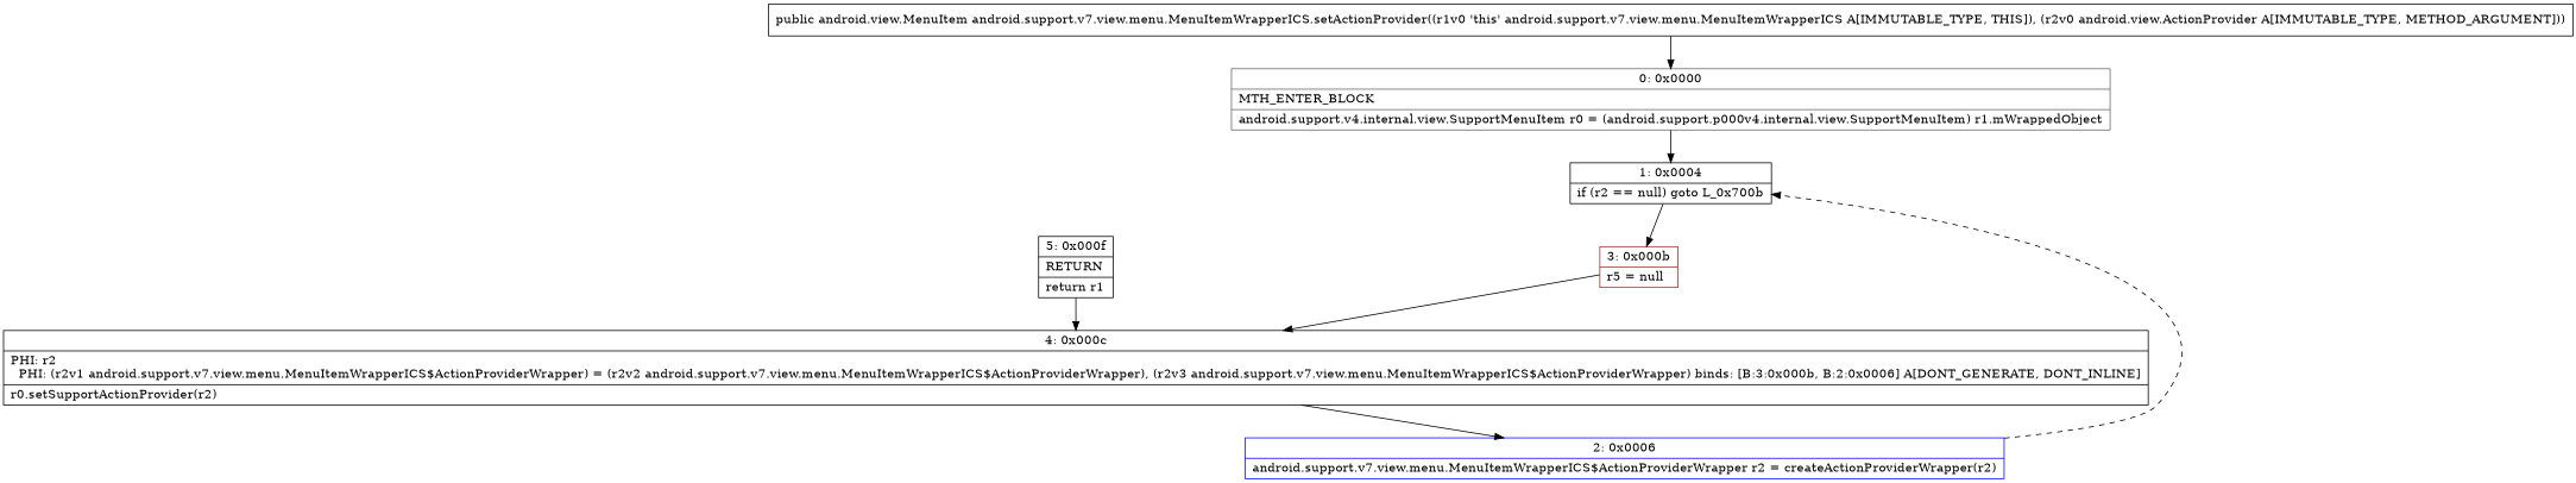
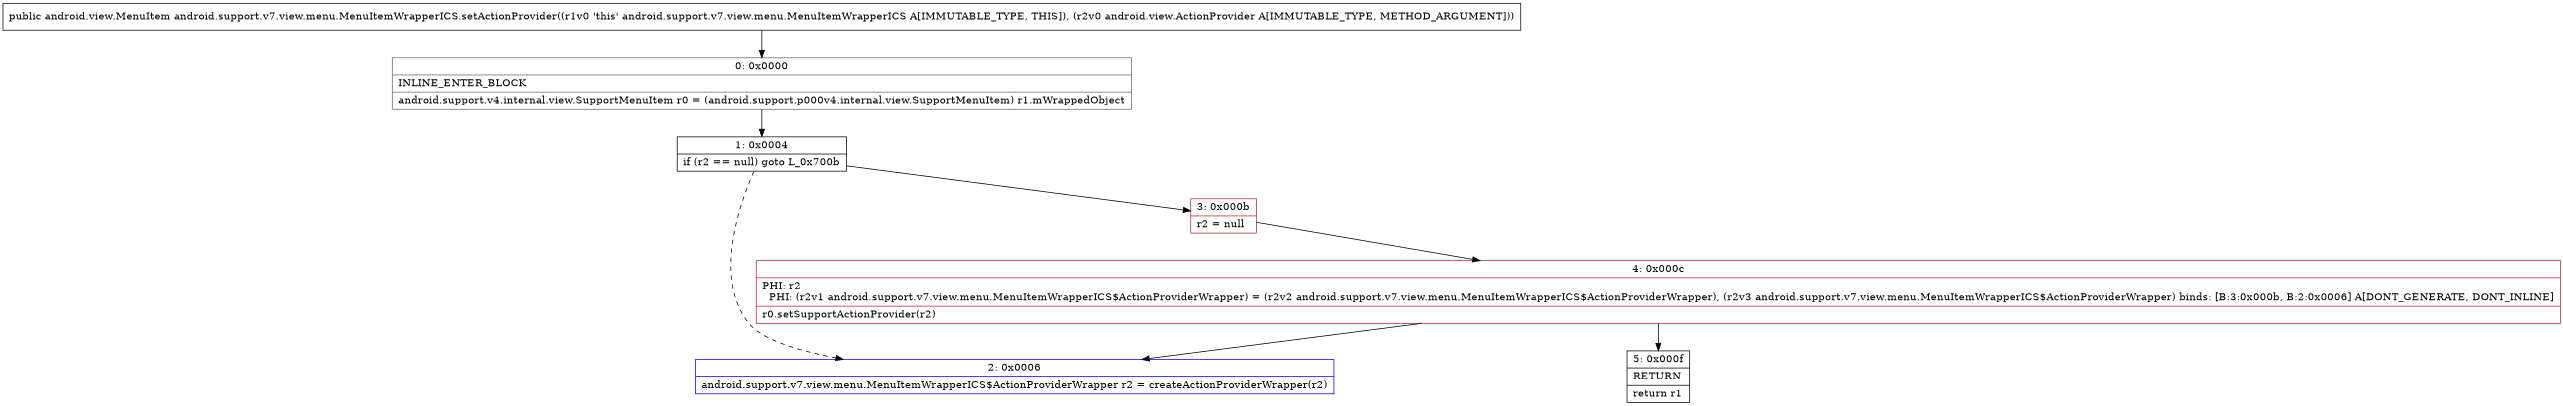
  digraph {
    node [color=black shape=record]
-   n1 [color=gray40 label="{0\:\ 0x0000|MTH_ENTER_BLOCK\l|android.support.v4.internal.view.SupportMenuItem r0 = (android.support.p000v4.internal.view.SupportMenuItem) r1.mWrappedObject\l}"]
+   n1 [color=gray40 label="{0\:\ 0x0000|INLINE_ENTER_BLOCK\l|android.support.v4.internal.view.SupportMenuItem r0 = (android.support.p000v4.internal.view.SupportMenuItem) r1.mWrappedObject\l}"]
    n2 [label="{1\:\ 0x0004|if (r2 == null) goto L_0x700b\l}"]
    n3 [color=blue label="{2\:\ 0x0006|android.support.v7.view.menu.MenuItemWrapperICS$ActionProviderWrapper r2 = createActionProviderWrapper(r2)\l}"]
-   n4 [color=brown label="{3\:\ 0x000b|r5 = null\l}"]
-   n5 [label="{4\:\ 0x000c|PHI: r2 \l  PHI: (r2v1 android.support.v7.view.menu.MenuItemWrapperICS$ActionProviderWrapper) = (r2v2 android.support.v7.view.menu.MenuItemWrapperICS$ActionProviderWrapper), (r2v3 android.support.v7.view.menu.MenuItemWrapperICS$ActionProviderWrapper) binds: [B:3:0x000b, B:2:0x0006] A[DONT_GENERATE, DONT_INLINE]\l|r0.setSupportActionProvider(r2)\l}"]
+   n4 [color=brown label="{3\:\ 0x000b|r2 = null\l}"]
+   n5 [color=brown label="{4\:\ 0x000c|PHI: r2 \l  PHI: (r2v1 android.support.v7.view.menu.MenuItemWrapperICS$ActionProviderWrapper) = (r2v2 android.support.v7.view.menu.MenuItemWrapperICS$ActionProviderWrapper), (r2v3 android.support.v7.view.menu.MenuItemWrapperICS$ActionProviderWrapper) binds: [B:3:0x000b, B:2:0x0006] A[DONT_GENERATE, DONT_INLINE]\l|r0.setSupportActionProvider(r2)\l}"]
    n6 [label="{5\:\ 0x000f|RETURN\l|return r1\l}"]
    n7 [label="{public android.view.MenuItem android.support.v7.view.menu.MenuItemWrapperICS.setActionProvider((r1v0 'this' android.support.v7.view.menu.MenuItemWrapperICS A[IMMUTABLE_TYPE, THIS]), (r2v0 android.view.ActionProvider A[IMMUTABLE_TYPE, METHOD_ARGUMENT])) }"]
    n1 -> n2
-   n3 -> n2 [style=dashed]
+   n2 -> n3 [style=dashed]
    n2 -> n4
    n4 -> n5
    n5 -> n3
-   n6 -> n5
+   n5 -> n6
    n7 -> n1
  }
